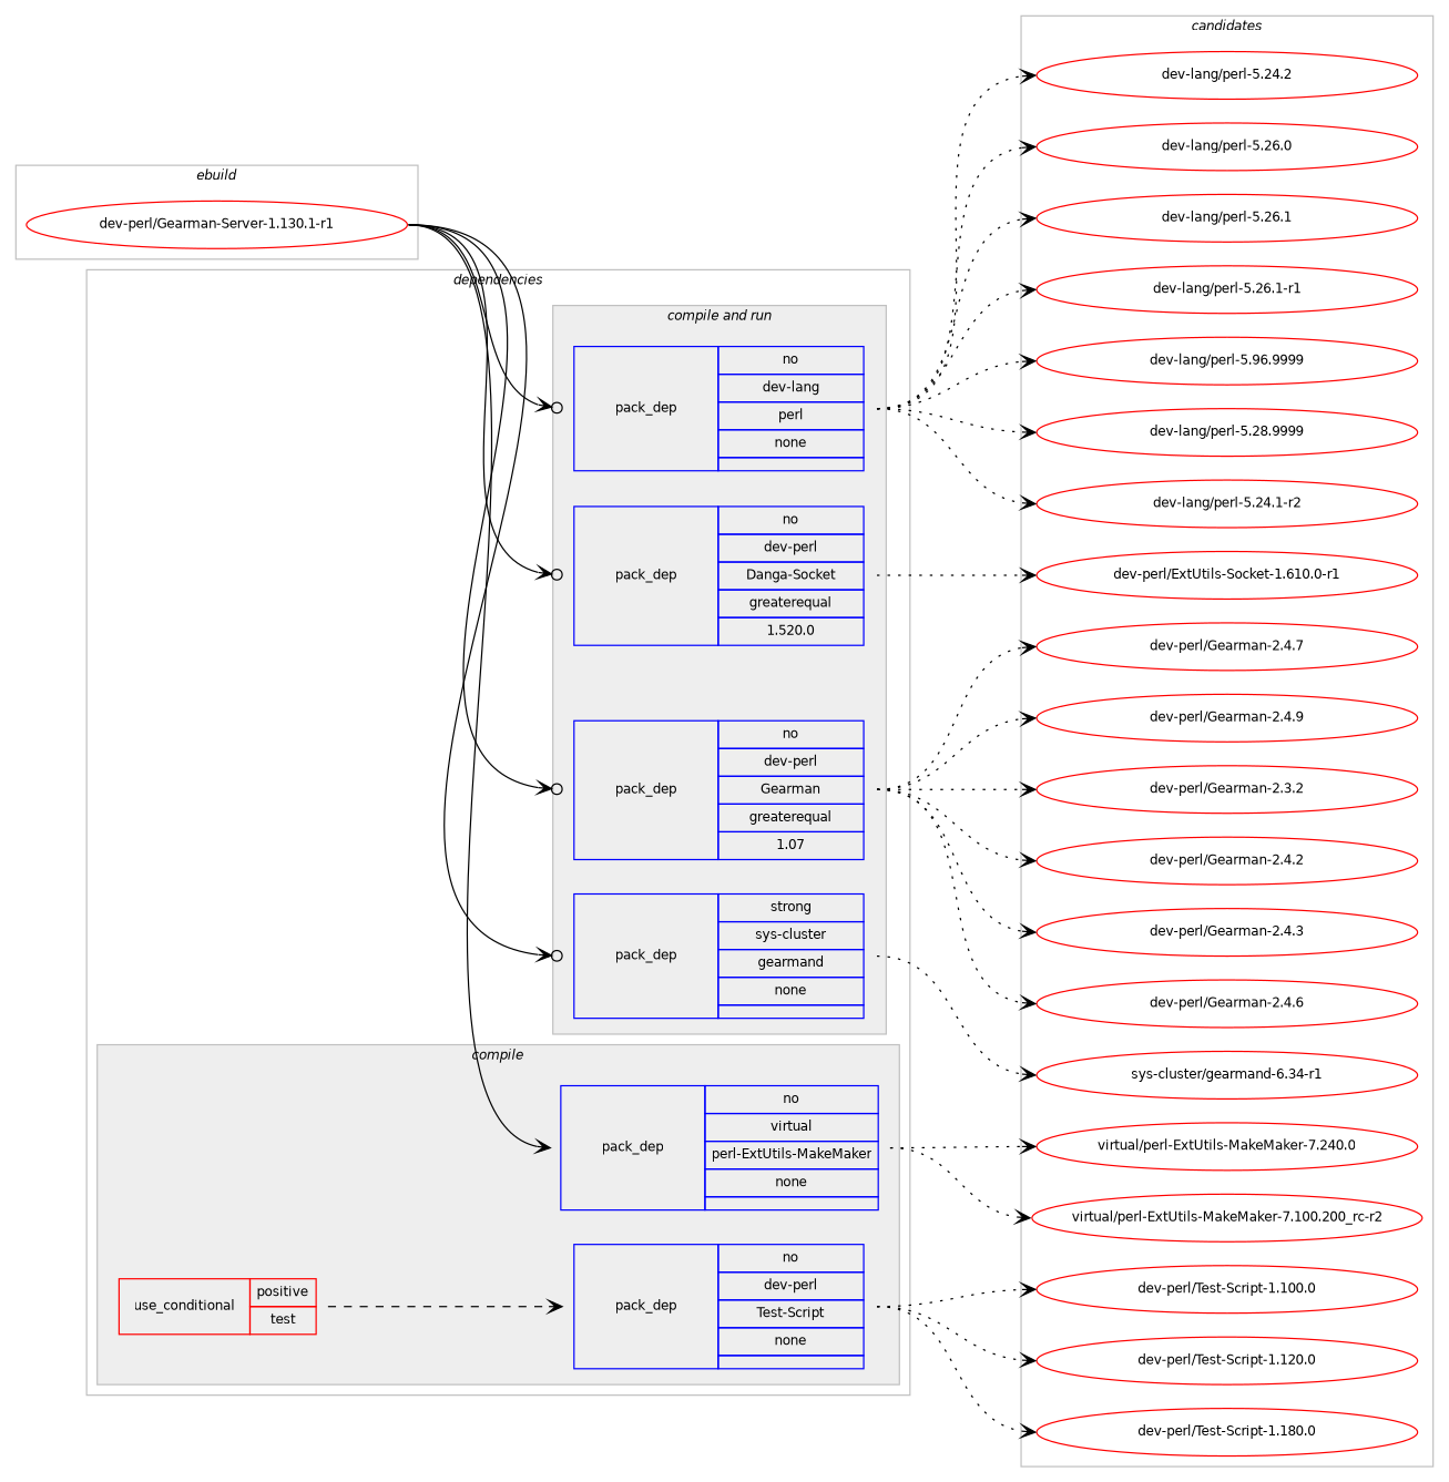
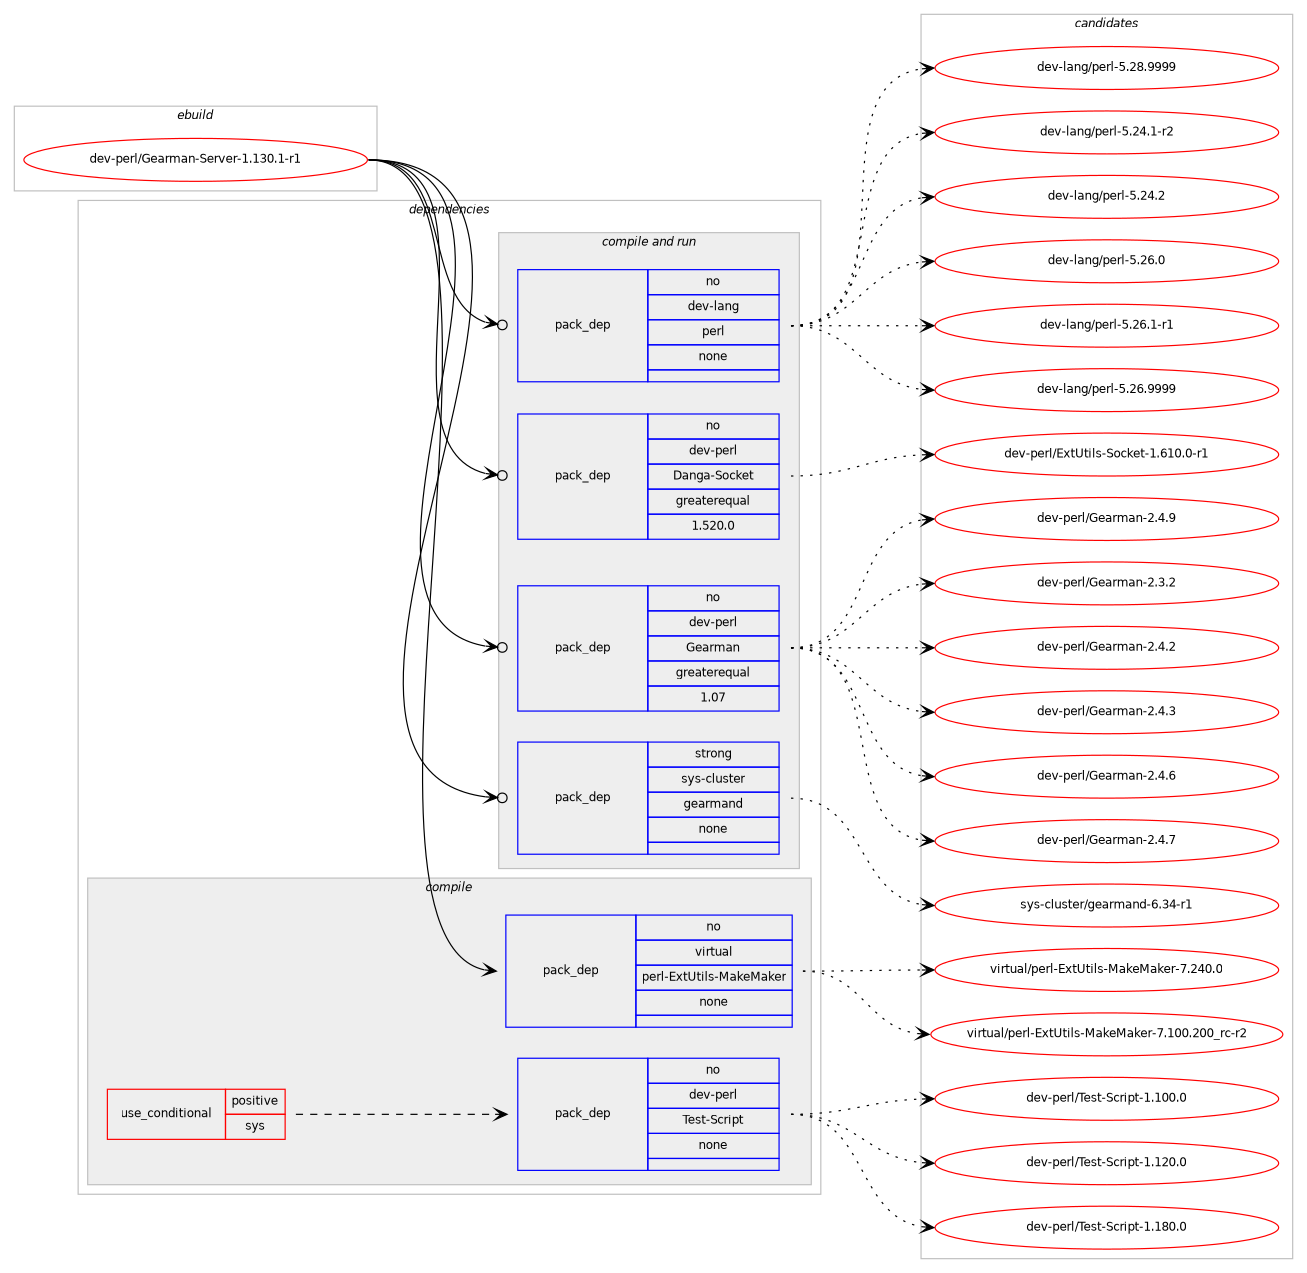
  digraph {
    compound=true
    concentrate=true
    fontname=Helvetica
    fontsize=10
    newrank=true
    rankdir=LR
    ranksep=1.5
    node [color=red fontname=Helvetica fontsize=10]
    edge [arrowhead=vee headport=w style=dotted tailport=e weight=100]
    n1 [label="dev-perl/Gearman-Server-1.130.1-r1" width=4]
    n2 [color=blue label=<<TABLE BORDER="0" CELLBORDER="1" CELLSPACING="0" CELLPADDING="4" WIDTH="220"><TR><TD ROWSPAN="6" CELLPADDING="30">pack_dep</TD></TR><TR><TD WIDTH="110">no</TD></TR><TR><TD>dev-perl</TD></TR><TR><TD>Test-Script</TD></TR><TR><TD>none</TD></TR><TR><TD></TD></TR></TABLE>> shape=none]
-   n3 [label=<<TABLE BORDER="0" CELLBORDER="1" CELLSPACING="0" CELLPADDING="4"><TR><TD ROWSPAN="3" CELLPADDING="10">use_conditional</TD></TR><TR><TD>positive</TD></TR><TR><TD>test</TD></TR></TABLE>> shape=none]
+   n3 [label=<<TABLE BORDER="0" CELLBORDER="1" CELLSPACING="0" CELLPADDING="4"><TR><TD ROWSPAN="3" CELLPADDING="10">use_conditional</TD></TR><TR><TD>positive</TD></TR><TR><TD>sys</TD></TR></TABLE>> shape=none]
    n4 [color=blue label=<<TABLE BORDER="0" CELLBORDER="1" CELLSPACING="0" CELLPADDING="4" WIDTH="220"><TR><TD ROWSPAN="6" CELLPADDING="30">pack_dep</TD></TR><TR><TD WIDTH="110">no</TD></TR><TR><TD>virtual</TD></TR><TR><TD>perl-ExtUtils-MakeMaker</TD></TR><TR><TD>none</TD></TR><TR><TD></TD></TR></TABLE>> shape=none]
    n5 [color=blue label=<<TABLE BORDER="0" CELLBORDER="1" CELLSPACING="0" CELLPADDING="4" WIDTH="220"><TR><TD ROWSPAN="6" CELLPADDING="30">pack_dep</TD></TR><TR><TD WIDTH="110">no</TD></TR><TR><TD>dev-lang</TD></TR><TR><TD>perl</TD></TR><TR><TD>none</TD></TR><TR><TD></TD></TR></TABLE>> shape=none]
    n6 [color=blue label=<<TABLE BORDER="0" CELLBORDER="1" CELLSPACING="0" CELLPADDING="4" WIDTH="220"><TR><TD ROWSPAN="6" CELLPADDING="30">pack_dep</TD></TR><TR><TD WIDTH="110">no</TD></TR><TR><TD>dev-perl</TD></TR><TR><TD>Danga-Socket</TD></TR><TR><TD>greaterequal</TD></TR><TR><TD>1.520.0</TD></TR></TABLE>> shape=none]
    n7 [color=blue label=<<TABLE BORDER="0" CELLBORDER="1" CELLSPACING="0" CELLPADDING="4" WIDTH="220"><TR><TD ROWSPAN="6" CELLPADDING="30">pack_dep</TD></TR><TR><TD WIDTH="110">no</TD></TR><TR><TD>dev-perl</TD></TR><TR><TD>Gearman</TD></TR><TR><TD>greaterequal</TD></TR><TR><TD>1.07</TD></TR></TABLE>> shape=none]
    n8 [color=blue label=<<TABLE BORDER="0" CELLBORDER="1" CELLSPACING="0" CELLPADDING="4" WIDTH="220"><TR><TD ROWSPAN="6" CELLPADDING="30">pack_dep</TD></TR><TR><TD WIDTH="110">strong</TD></TR><TR><TD>sys-cluster</TD></TR><TR><TD>gearmand</TD></TR><TR><TD>none</TD></TR><TR><TD></TD></TR></TABLE>> shape=none]
    n9 [label="dev-perl/Test-Script-1.100.0" width=4]
    n10 [label="dev-perl/Test-Script-1.120.0" width=4]
    n11 [label="dev-perl/Test-Script-1.180.0" width=4]
    n12 [label="virtual/perl-ExtUtils-MakeMaker-7.100.200_rc-r2" width=4]
    n13 [label="virtual/perl-ExtUtils-MakeMaker-7.240.0" width=4]
    n14 [label="dev-lang/perl-5.24.1-r2" width=4]
    n15 [label="dev-lang/perl-5.24.2" width=4]
    n16 [label="dev-lang/perl-5.26.0" width=4]
-   n17 [label="dev-lang/perl-5.26.1" width=4]
    n18 [label="dev-lang/perl-5.26.1-r1" width=4]
-   n19 [label="dev-lang/perl-5.96.9999" width=4]
+   n19 [label="dev-lang/perl-5.26.9999" width=4]
    n20 [label="dev-lang/perl-5.28.9999" width=4]
    n21 [label="dev-perl/ExtUtils-Socket-1.610.0-r1" width=4]
    n22 [label="dev-perl/Gearman-2.3.2" width=4]
    n23 [label="dev-perl/Gearman-2.4.2" width=4]
    n24 [label="dev-perl/Gearman-2.4.3" width=4]
    n25 [label="dev-perl/Gearman-2.4.6" width=4]
    n26 [label="dev-perl/Gearman-2.4.7" width=4]
    n27 [label="dev-perl/Gearman-2.4.9" width=4]
    n28 [label="sys-cluster/gearmand-6.34-r1" width=4]
    subgraph cluster_1 {
      color=gray
      label=<<i>ebuild</i>>
      rank=same
      n1
    }
    subgraph cluster_2 {
      color=gray
      label=<<i>dependencies</i>>
      subgraph cluster_3 {
        color=gray
        fillcolor="#eeeeee"
        label=<<i>compile</i>>
        style=filled
        subgraph sub_4 {
          color=gray
          fillcolor="#eeeeee"
          label=<<i>compile</i>>
          style=filled
          n3
          subgraph sub_5 {
            color=gray
            fillcolor="#eeeeee"
            label=<<i>compile</i>>
            style=filled
            n2
          }
        }
        subgraph sub_6 {
          color=gray
          fillcolor="#eeeeee"
          label=<<i>compile</i>>
          style=filled
          n4
        }
      }
      subgraph cluster_7 {
        color=gray
        fillcolor="#eeeeee"
        label=<<i>compile and run</i>>
        style=filled
        subgraph sub_8 {
          color=gray
          fillcolor="#eeeeee"
          label=<<i>compile and run</i>>
          style=filled
          n5
        }
        subgraph sub_9 {
          color=gray
          fillcolor="#eeeeee"
          label=<<i>compile and run</i>>
          style=filled
          n6
        }
        subgraph sub_10 {
          color=gray
          fillcolor="#eeeeee"
          label=<<i>compile and run</i>>
          style=filled
          n7
        }
        subgraph sub_11 {
          color=gray
          fillcolor="#eeeeee"
          label=<<i>compile and run</i>>
          style=filled
          n8
        }
      }
      subgraph cluster_12 {
        color=gray
        fillcolor="#eeeeee"
        label=<<i>run</i>>
        style=filled
      }
    }
    subgraph cluster_13 {
      color=gray
      label=<<i>candidates</i>>
      rank=same
      subgraph sub_14 {
        color=black
        label=<<i>candidates</i>>
        nodesep=1
        rank=same
        n9
        n10
        n11
      }
      subgraph sub_15 {
        color=black
        label=<<i>candidates</i>>
        nodesep=1
        rank=same
        n12
        n13
      }
      subgraph sub_16 {
        color=black
        label=<<i>candidates</i>>
        nodesep=1
        rank=same
        n14
        n15
        n16
-       n17
        n18
        n19
        n20
      }
      subgraph sub_17 {
        color=black
        label=<<i>candidates</i>>
        nodesep=1
        rank=same
        n21
      }
      subgraph sub_18 {
        color=black
        label=<<i>candidates</i>>
        nodesep=1
        rank=same
        n22
        n23
        n24
        n25
        n26
        n27
      }
      subgraph sub_19 {
        color=black
        label=<<i>candidates</i>>
        nodesep=1
        rank=same
        n28
      }
    }
    n1 -> n4 [style=solid weight=20]
    n1 -> n5 [arrowhead=odotvee style=solid weight=20]
    n1 -> n6 [arrowhead=odotvee style=solid weight=20]
    n1 -> n7 [arrowhead=odotvee style=solid weight=20]
    n1 -> n8 [arrowhead=odotvee style=solid weight=20]
    n2 -> n9
    n2 -> n10
    n2 -> n11
    n3 -> n2 [style=dashed weight=20]
    n4 -> n12
    n4 -> n13
    n5 -> n14
    n5 -> n15
    n5 -> n16
-   n5 -> n17
    n5 -> n18
    n5 -> n19
    n5 -> n20
    n6 -> n21
    n7 -> n22
    n7 -> n23
    n7 -> n24
    n7 -> n25
    n7 -> n26
    n7 -> n27
    n8 -> n28
  }
